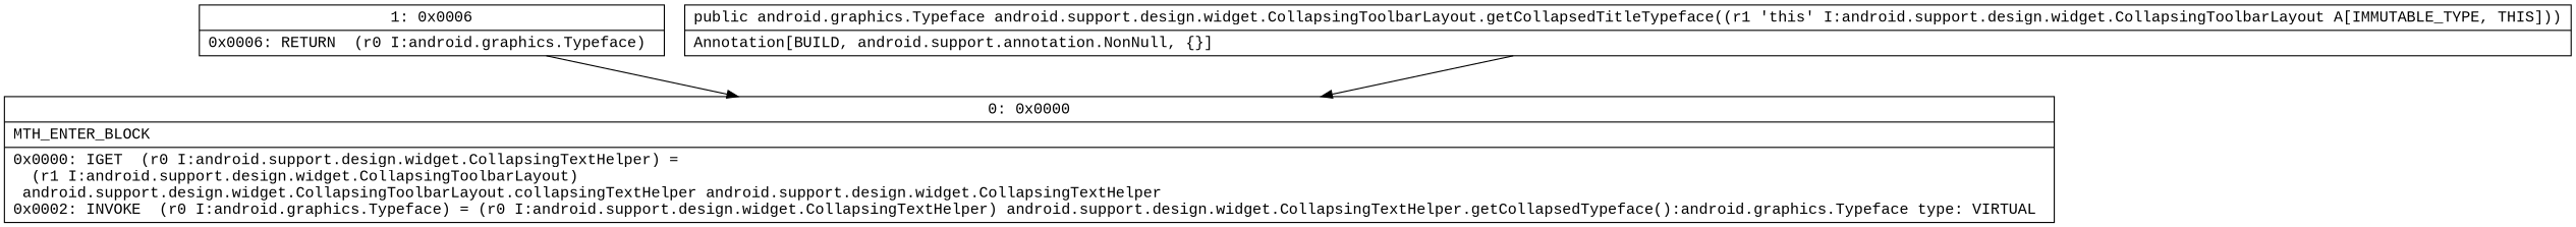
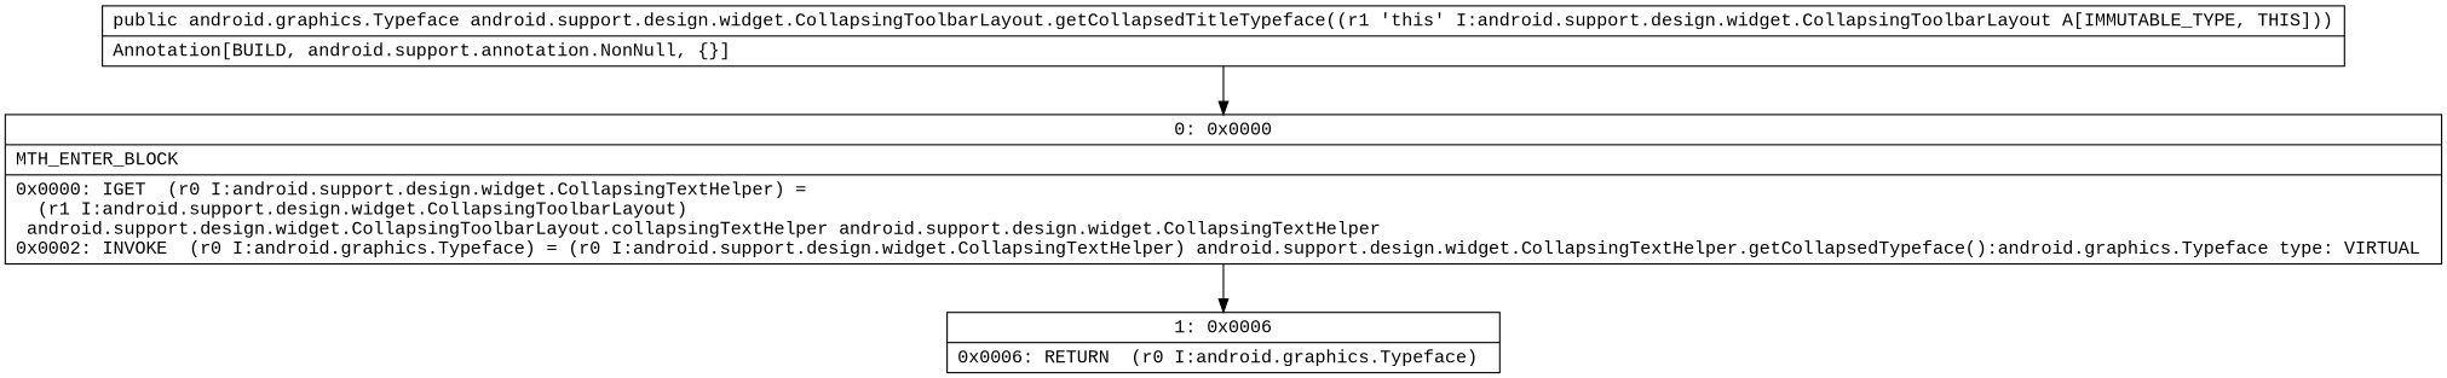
  digraph {
    fontname="Liberation Mono"
    node [shape=record fontname="Liberation Mono"]
    edge [fontname="Liberation Mono"]
    n1 [label="{0\:\ 0x0000|MTH_ENTER_BLOCK\l|0x0000: IGET  (r0 I:android.support.design.widget.CollapsingTextHelper) = \l  (r1 I:android.support.design.widget.CollapsingToolbarLayout)\l android.support.design.widget.CollapsingToolbarLayout.collapsingTextHelper android.support.design.widget.CollapsingTextHelper \l0x0002: INVOKE  (r0 I:android.graphics.Typeface) = (r0 I:android.support.design.widget.CollapsingTextHelper) android.support.design.widget.CollapsingTextHelper.getCollapsedTypeface():android.graphics.Typeface type: VIRTUAL \l}"]
    n2 [label="{1\:\ 0x0006|0x0006: RETURN  (r0 I:android.graphics.Typeface) \l}"]
    n3 [label="{public android.graphics.Typeface android.support.design.widget.CollapsingToolbarLayout.getCollapsedTitleTypeface((r1 'this' I:android.support.design.widget.CollapsingToolbarLayout A[IMMUTABLE_TYPE, THIS]))  | Annotation[BUILD, android.support.annotation.NonNull, \{\}]\l}"]
-   n2 -> n1
+   n1 -> n2
    n3 -> n1
  }
